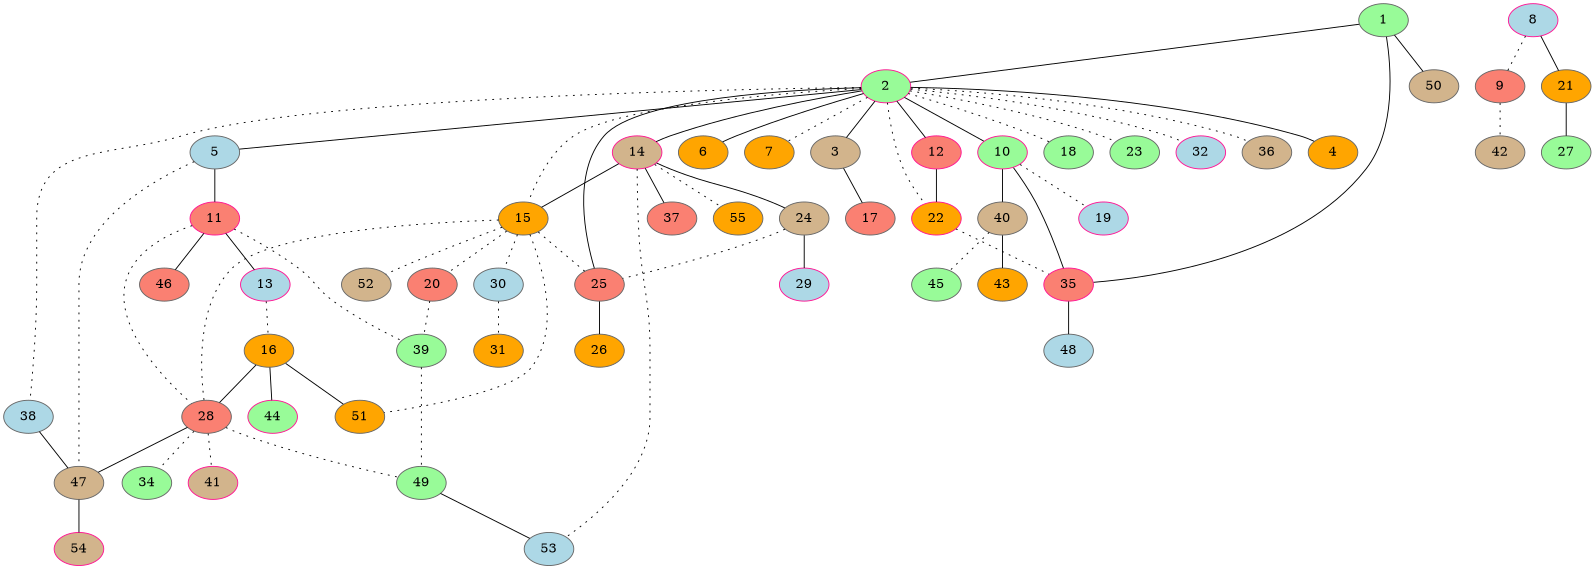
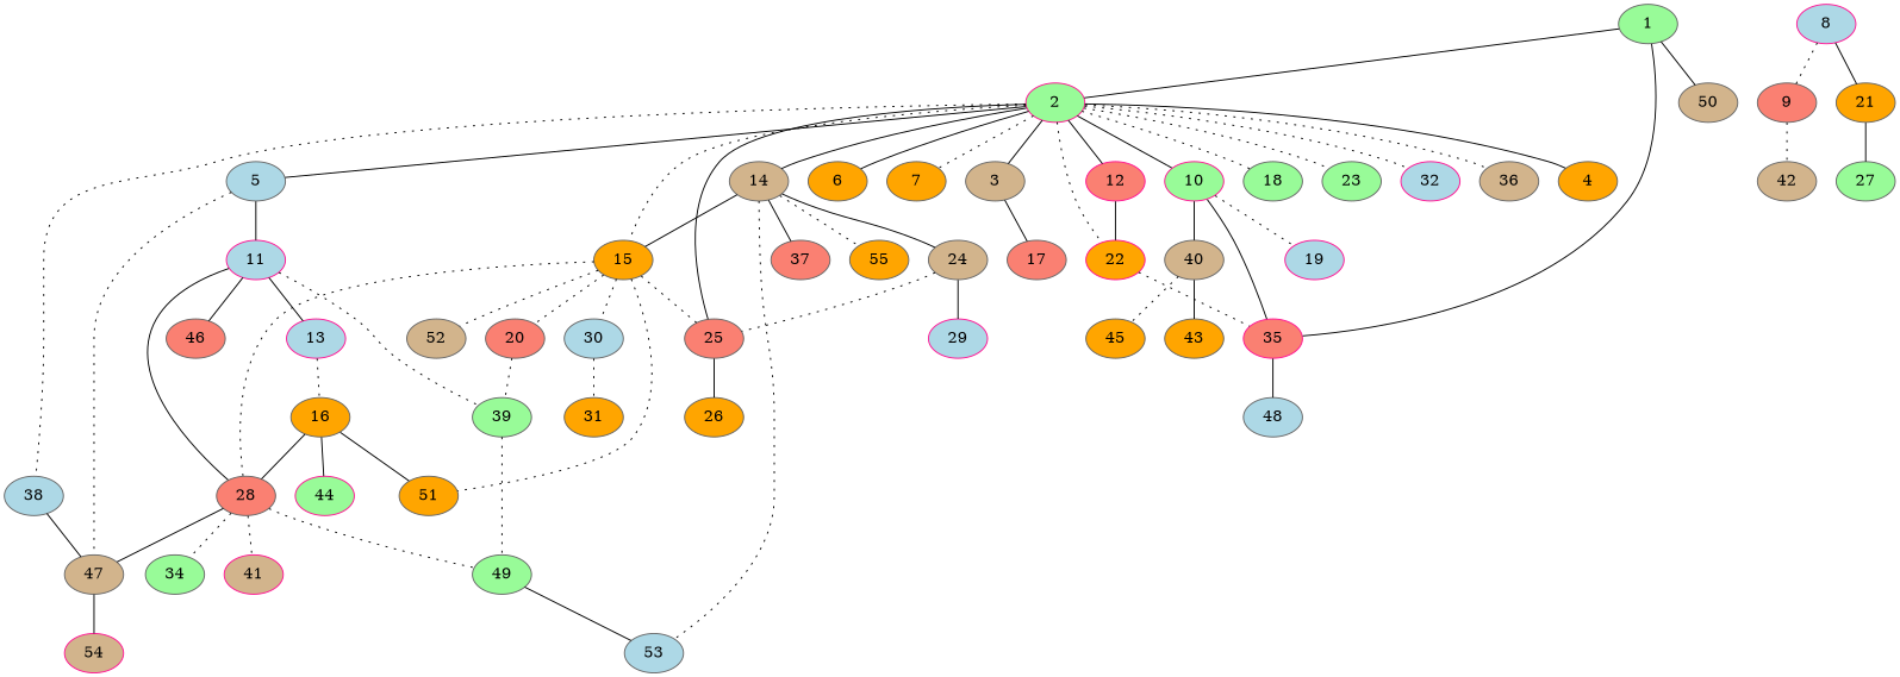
  graph {
    node [color=gray40 fillcolor=orange style=filled]
    edge [style=solid]
    2 [color=deeppink fillcolor=palegreen]
    1 [fillcolor=palegreen]
    35 [color=deeppink fillcolor=salmon]
    50 [fillcolor=tan]
    3 [fillcolor=tan]
    4
    5 [fillcolor=lightblue]
    6
    7
    10 [color=deeppink fillcolor=palegreen]
    12 [color=deeppink fillcolor=salmon]
-   14 [color=deeppink fillcolor=tan]
+   14 [fillcolor=tan]
    15
    18 [fillcolor=palegreen]
    22 [color=deeppink]
    23 [fillcolor=palegreen]
    25 [fillcolor=salmon]
    32 [color=deeppink fillcolor=lightblue]
    36 [fillcolor=tan]
    38 [fillcolor=lightblue]
    48 [fillcolor=lightblue]
    17 [fillcolor=salmon]
-   11 [color=deeppink fillcolor=salmon]
+   11 [color=deeppink fillcolor=lightblue]
    47 [fillcolor=tan]
    19 [color=deeppink fillcolor=lightblue]
    40 [fillcolor=tan]
    24 [fillcolor=tan]
    37 [fillcolor=salmon]
    53 [fillcolor=lightblue]
    55
    28 [fillcolor=salmon]
    20 [fillcolor=salmon]
    30 [fillcolor=lightblue]
    51
    52 [fillcolor=tan]
    26
    8 [color=deeppink fillcolor=lightblue]
    9 [fillcolor=salmon]
    21
    13 [color=deeppink fillcolor=lightblue]
    39 [fillcolor=palegreen]
    46 [fillcolor=salmon]
    54 [color=deeppink fillcolor=tan]
    42 [fillcolor=tan]
    27 [fillcolor=palegreen]
    43
-   45 [fillcolor=palegreen]
+   45
    16
    34 [fillcolor=palegreen]
    41 [color=deeppink fillcolor=tan]
    49 [fillcolor=palegreen]
    44 [color=deeppink fillcolor=palegreen]
    29 [color=deeppink fillcolor=lightblue]
    31
    2 -- 3
    2 -- 4
    2 -- 5
    2 -- 6
    2 -- 7 [style=dotted]
    2 -- 10
    2 -- 12
    2 -- 14
    2 -- 15 [style=dotted]
    2 -- 18 [style=dotted]
    2 -- 22 [style=dotted]
    2 -- 23 [style=dotted]
    2 -- 25
    2 -- 32 [style=dotted]
    2 -- 36 [style=dotted]
    2 -- 38 [style=dotted]
    1 -- 2
    1 -- 35
    1 -- 50
    35 -- 48
    3 -- 17
    5 -- 11
    5 -- 47 [style=dotted]
    10 -- 35
    10 -- 19 [style=dotted]
    10 -- 40
    12 -- 22
    14 -- 15
    14 -- 24
    14 -- 37
    14 -- 53 [style=dotted]
    14 -- 55 [style=dotted]
    15 -- 25 [style=dotted]
    15 -- 28 [style=dotted]
    15 -- 20 [style=dotted]
    15 -- 30 [style=dotted]
    15 -- 51 [style=dotted]
    15 -- 52 [style=dotted]
    22 -- 35 [style=dotted]
    25 -- 26
    38 -- 47
-   11 -- 28 [style=dotted]
+   11 -- 28
    11 -- 13
    11 -- 39 [style=dotted]
    11 -- 46
    47 -- 54
    40 -- 43
    40 -- 45 [style=dotted]
    24 -- 25 [style=dotted]
    24 -- 29
    28 -- 47
    28 -- 34 [style=dotted]
    28 -- 41 [style=dotted]
    28 -- 49 [style=dotted]
    20 -- 39 [style=dotted]
    30 -- 31 [style=dotted]
    8 -- 9 [style=dotted]
    8 -- 21
    9 -- 42 [style=dotted]
    21 -- 27
    13 -- 16 [style=dotted]
    39 -- 49 [style=dotted]
    16 -- 28
    16 -- 51
    16 -- 44
    49 -- 53
  }
